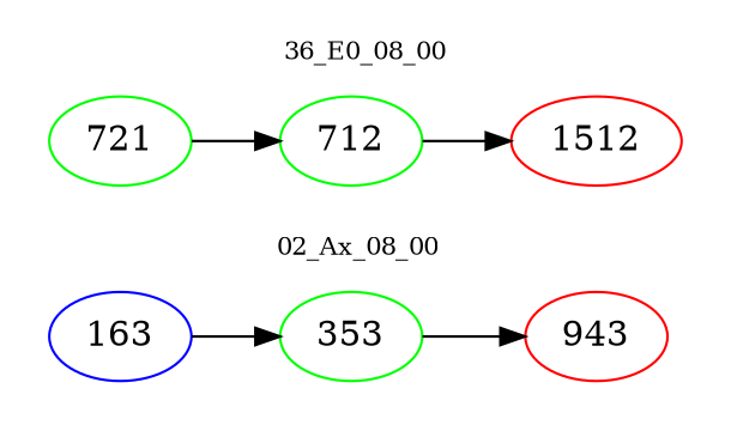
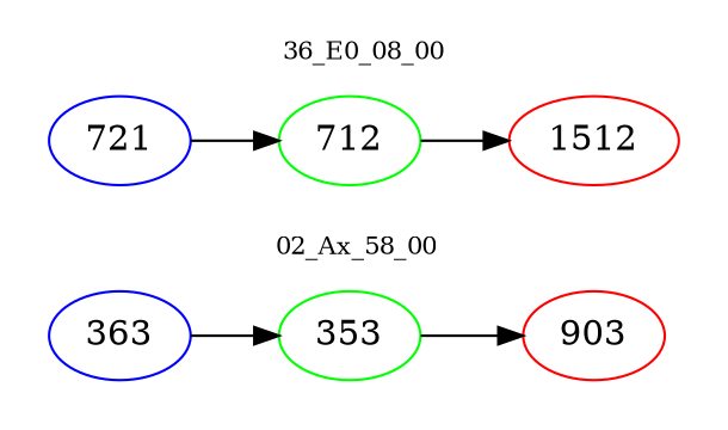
  digraph {
    rankdir=LR
    node [color=blue]
    edge [color=black]
-   n1 [label=163]
+   n1 [label=363]
    n2 [color=green label=353]
-   n3 [color=red label=943]
-   n4 [color=green label=721]
+   n3 [color=red label=903]
+   n4 [label=721]
    n5 [color=green label=712]
    n6 [color=red label=1512]
    subgraph cluster_1 {
      color=white
      fontsize=10
-     label="02_Ax_08_00"
+     label="02_Ax_58_00"
      n1
      n2
      n3
    }
    subgraph cluster_2 {
      color=white
      fontsize=10
      label="36_E0_08_00"
      n4
      n5
      n6
    }
    n1 -> n2
    n2 -> n3
    n4 -> n5
    n5 -> n6
  }
